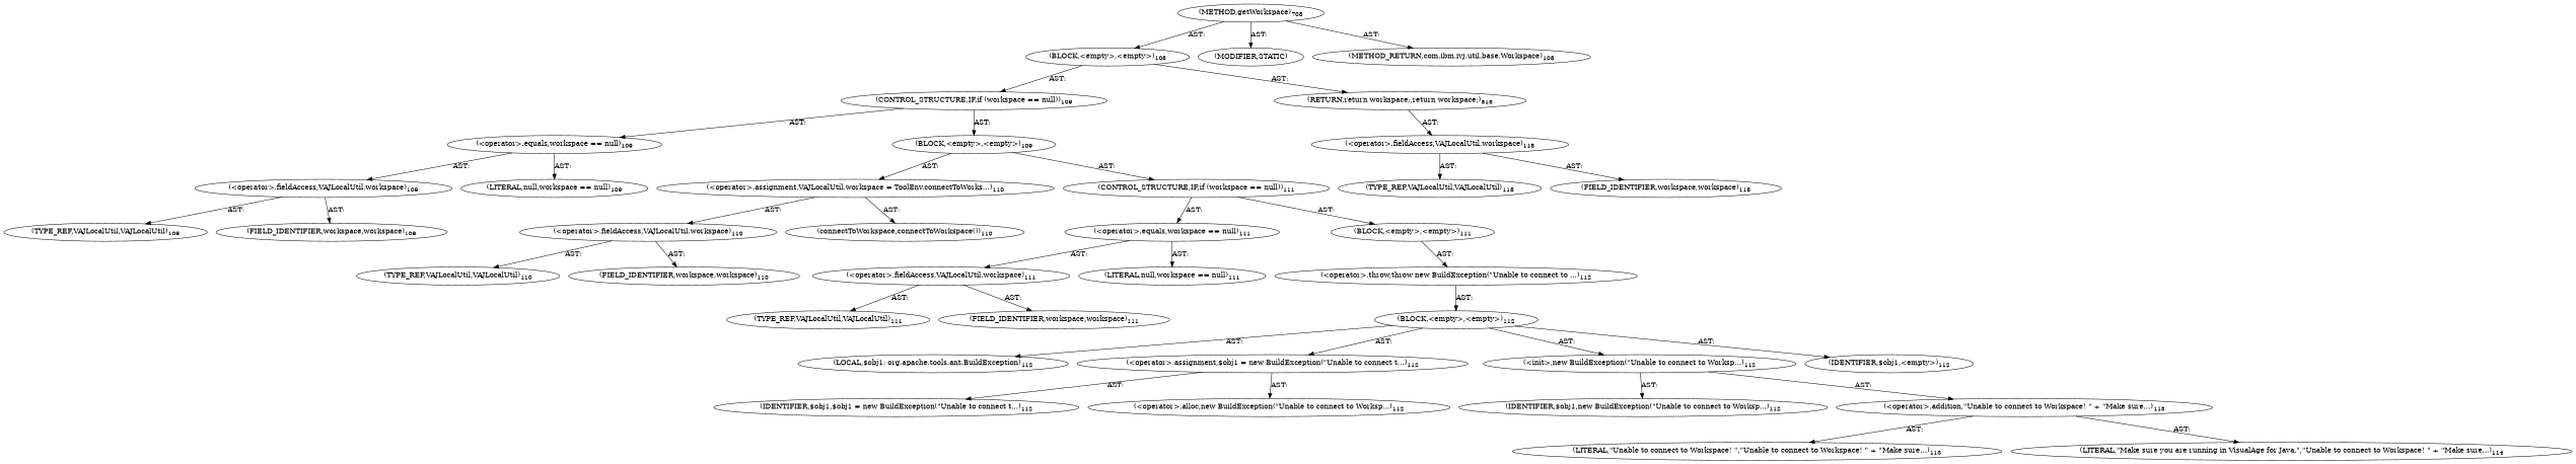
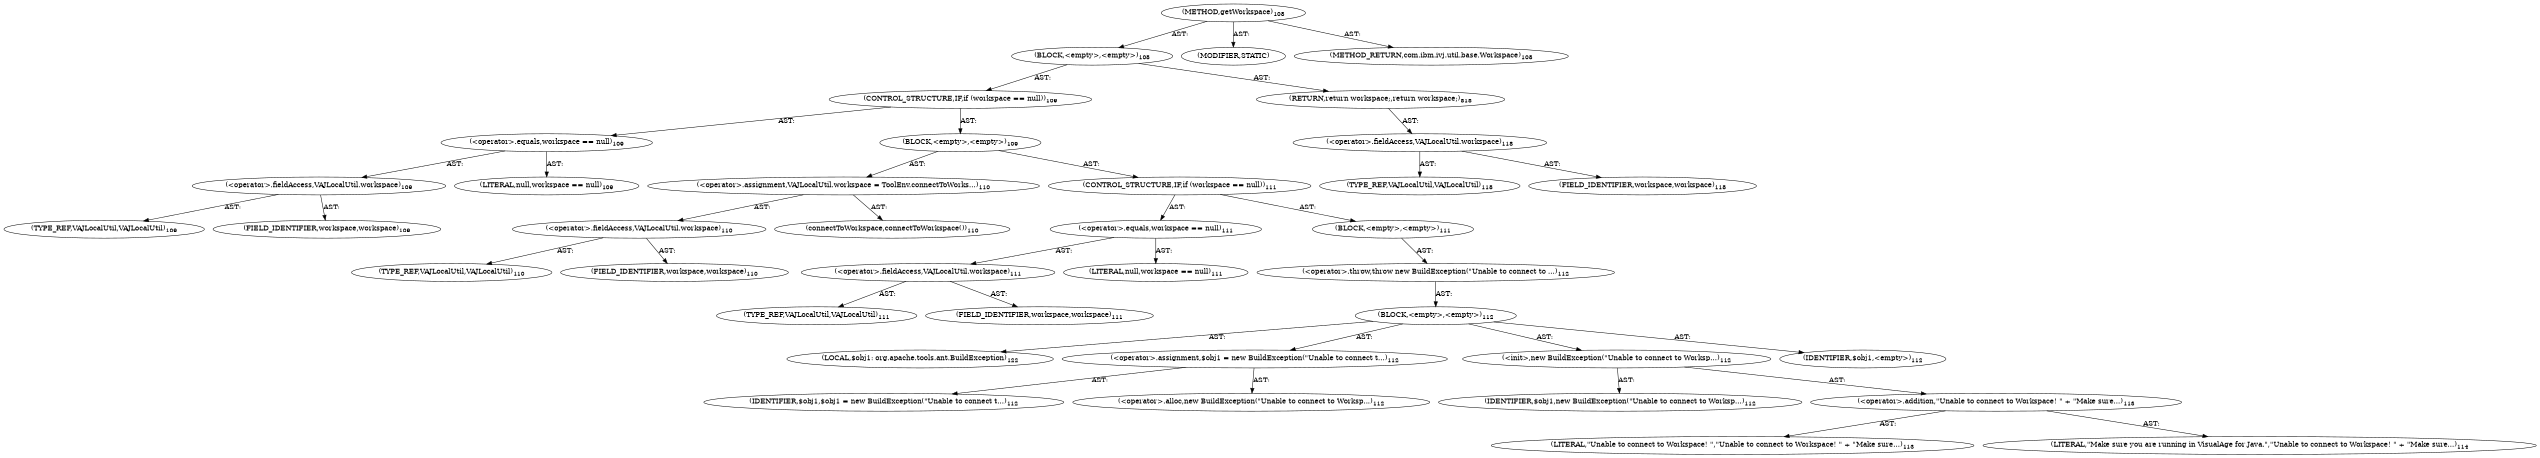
  digraph {
-   n1 [label=<(METHOD,getWorkspace)<SUB>708</SUB>>]
+   n1 [label=<(METHOD,getWorkspace)<SUB>108</SUB>>]
    n2 [label=<(BLOCK,&lt;empty&gt;,&lt;empty&gt;)<SUB>108</SUB>>]
    n3 [label=<(MODIFIER,STATIC)>]
    n4 [label=<(METHOD_RETURN,com.ibm.ivj.util.base.Workspace)<SUB>108</SUB>>]
    n5 [label=<(CONTROL_STRUCTURE,IF,if (workspace == null))<SUB>109</SUB>>]
    n6 [label=<(RETURN,return workspace;,return workspace;)<SUB>818</SUB>>]
    n7 [label=<(&lt;operator&gt;.equals,workspace == null)<SUB>109</SUB>>]
    n8 [label=<(BLOCK,&lt;empty&gt;,&lt;empty&gt;)<SUB>109</SUB>>]
    n9 [label=<(&lt;operator&gt;.fieldAccess,VAJLocalUtil.workspace)<SUB>118</SUB>>]
    n10 [label=<(&lt;operator&gt;.fieldAccess,VAJLocalUtil.workspace)<SUB>109</SUB>>]
    n11 [label=<(LITERAL,null,workspace == null)<SUB>109</SUB>>]
    n12 [label=<(&lt;operator&gt;.assignment,VAJLocalUtil.workspace = ToolEnv.connectToWorks...)<SUB>110</SUB>>]
    n13 [label=<(CONTROL_STRUCTURE,IF,if (workspace == null))<SUB>111</SUB>>]
    n14 [label=<(TYPE_REF,VAJLocalUtil,VAJLocalUtil)<SUB>109</SUB>>]
    n15 [label=<(FIELD_IDENTIFIER,workspace,workspace)<SUB>109</SUB>>]
    n16 [label=<(&lt;operator&gt;.fieldAccess,VAJLocalUtil.workspace)<SUB>110</SUB>>]
    n17 [label=<(connectToWorkspace,connectToWorkspace())<SUB>110</SUB>>]
    n18 [label=<(&lt;operator&gt;.equals,workspace == null)<SUB>111</SUB>>]
    n19 [label=<(BLOCK,&lt;empty&gt;,&lt;empty&gt;)<SUB>111</SUB>>]
    n20 [label=<(TYPE_REF,VAJLocalUtil,VAJLocalUtil)<SUB>110</SUB>>]
    n21 [label=<(FIELD_IDENTIFIER,workspace,workspace)<SUB>110</SUB>>]
    n22 [label=<(&lt;operator&gt;.fieldAccess,VAJLocalUtil.workspace)<SUB>111</SUB>>]
    n23 [label=<(LITERAL,null,workspace == null)<SUB>111</SUB>>]
    n24 [label=<(&lt;operator&gt;.throw,throw new BuildException(&quot;Unable to connect to ...)<SUB>112</SUB>>]
    n25 [label=<(TYPE_REF,VAJLocalUtil,VAJLocalUtil)<SUB>111</SUB>>]
    n26 [label=<(FIELD_IDENTIFIER,workspace,workspace)<SUB>111</SUB>>]
    n27 [label=<(BLOCK,&lt;empty&gt;,&lt;empty&gt;)<SUB>112</SUB>>]
-   n28 [label=<(LOCAL,$obj1: org.apache.tools.ant.BuildException)<SUB>112</SUB>>]
+   n28 [label=<(LOCAL,$obj1: org.apache.tools.ant.BuildException)<SUB>122</SUB>>]
    n29 [label=<(&lt;operator&gt;.assignment,$obj1 = new BuildException(&quot;Unable to connect t...)<SUB>112</SUB>>]
    n30 [label=<(&lt;init&gt;,new BuildException(&quot;Unable to connect to Worksp...)<SUB>112</SUB>>]
    n31 [label=<(IDENTIFIER,$obj1,&lt;empty&gt;)<SUB>112</SUB>>]
    n32 [label=<(IDENTIFIER,$obj1,$obj1 = new BuildException(&quot;Unable to connect t...)<SUB>112</SUB>>]
    n33 [label=<(&lt;operator&gt;.alloc,new BuildException(&quot;Unable to connect to Worksp...)<SUB>112</SUB>>]
    n34 [label=<(IDENTIFIER,$obj1,new BuildException(&quot;Unable to connect to Worksp...)<SUB>112</SUB>>]
    n35 [label=<(&lt;operator&gt;.addition,&quot;Unable to connect to Workspace! &quot; + &quot;Make sure...)<SUB>113</SUB>>]
    n36 [label=<(LITERAL,&quot;Unable to connect to Workspace! &quot;,&quot;Unable to connect to Workspace! &quot; + &quot;Make sure...)<SUB>113</SUB>>]
    n37 [label=<(LITERAL,&quot;Make sure you are running in VisualAge for Java.&quot;,&quot;Unable to connect to Workspace! &quot; + &quot;Make sure...)<SUB>114</SUB>>]
    n38 [label=<(TYPE_REF,VAJLocalUtil,VAJLocalUtil)<SUB>118</SUB>>]
    n39 [label=<(FIELD_IDENTIFIER,workspace,workspace)<SUB>118</SUB>>]
    n1 -> n2 [label="AST: "]
    n1 -> n3 [label="AST: "]
    n1 -> n4 [label="AST: "]
    n2 -> n5 [label="AST: "]
    n2 -> n6 [label="AST: "]
    n5 -> n7 [label="AST: "]
    n5 -> n8 [label="AST: "]
    n6 -> n9 [label="AST: "]
    n7 -> n10 [label="AST: "]
    n7 -> n11 [label="AST: "]
    n8 -> n12 [label="AST: "]
    n8 -> n13 [label="AST: "]
    n9 -> n38 [label="AST: "]
    n9 -> n39 [label="AST: "]
    n10 -> n14 [label="AST: "]
    n10 -> n15 [label="AST: "]
    n12 -> n16 [label="AST: "]
    n12 -> n17 [label="AST: "]
    n13 -> n18 [label="AST: "]
    n13 -> n19 [label="AST: "]
    n16 -> n20 [label="AST: "]
    n16 -> n21 [label="AST: "]
    n18 -> n22 [label="AST: "]
    n18 -> n23 [label="AST: "]
    n19 -> n24 [label="AST: "]
    n22 -> n25 [label="AST: "]
    n22 -> n26 [label="AST: "]
    n24 -> n27 [label="AST: "]
    n27 -> n28 [label="AST: "]
    n27 -> n29 [label="AST: "]
    n27 -> n30 [label="AST: "]
    n27 -> n31 [label="AST: "]
    n29 -> n32 [label="AST: "]
    n29 -> n33 [label="AST: "]
    n30 -> n34 [label="AST: "]
    n30 -> n35 [label="AST: "]
    n35 -> n36 [label="AST: "]
    n35 -> n37 [label="AST: "]
  }
